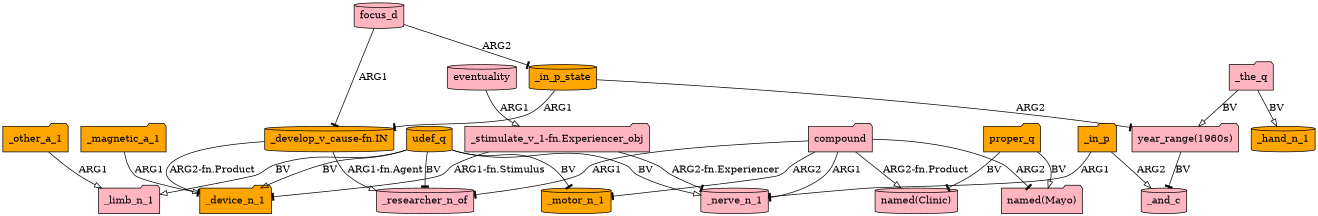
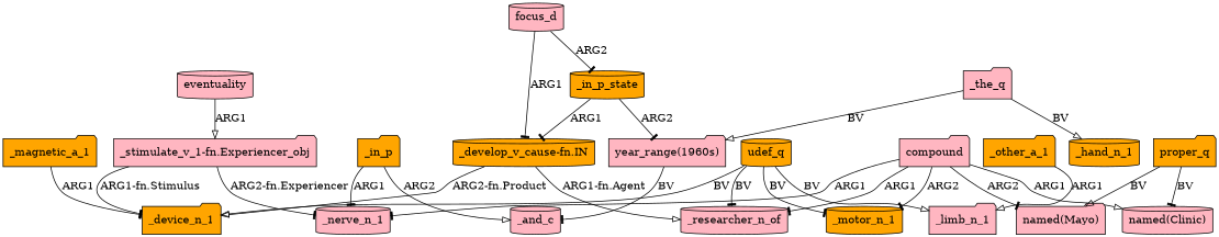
  digraph {
    fontname="DejaVu Serif"
    node [fillcolor=lightpink fontname="DejaVu Serif" shape=folder style=filled]
    edge [arrowhead=tee fontname="DejaVu Serif"]
    compound
    _nerve_n_1 [shape=cylinder]
    _motor_n_1 [fillcolor=orange shape=cylinder]
    _researcher_n_of [shape=cylinder]
    "named(Clinic)" [shape=cylinder]
    "named(Mayo)"
    "_develop_v_cause-fn.IN" [fillcolor=orange shape=cylinder]
    _device_n_1 [fillcolor=orange]
    _other_a_1 [fillcolor=orange]
    _limb_n_1
    udef_q [fillcolor=orange shape=cylinder]
    focus_d [shape=cylinder]
    _in_p_state [fillcolor=orange shape=cylinder]
    "year_range(1960s)"
    _and_c [shape=cylinder]
    _magnetic_a_1 [fillcolor=orange]
    proper_q [fillcolor=orange]
    "_stimulate_v_1-fn.Experiencer_obj"
    _in_p [fillcolor=orange]
    _the_q
    _hand_n_1 [fillcolor=orange shape=cylinder]
    eventuality [shape=cylinder]
    compound -> _nerve_n_1 [label=ARG1]
    compound -> _motor_n_1 [label=ARG2]
    compound -> _researcher_n_of [label=ARG1]
-   compound -> "named(Clinic)" [arrowhead=onormal label="ARG2-fn.Product"]
+   compound -> "named(Clinic)" [arrowhead=onormal label=ARG1]
    compound -> "named(Mayo)" [label=ARG2]
    "_develop_v_cause-fn.IN" -> _researcher_n_of [arrowhead=onormal label="ARG1-fn.Agent"]
    "_develop_v_cause-fn.IN" -> _device_n_1 [arrowhead=onormal label="ARG2-fn.Product"]
    _other_a_1 -> _limb_n_1 [arrowhead=onormal label=ARG1]
-   udef_q -> _nerve_n_1 [arrowhead=onormal label=BV]
    udef_q -> _motor_n_1 [label=BV]
    udef_q -> _researcher_n_of [label=BV]
    udef_q -> _device_n_1 [arrowhead=onormal label=BV]
    udef_q -> _limb_n_1 [arrowhead=onormal label=BV]
    focus_d -> "_develop_v_cause-fn.IN" [label=ARG1]
    focus_d -> _in_p_state [label=ARG2]
    _in_p_state -> "_develop_v_cause-fn.IN" [label=ARG1]
    _in_p_state -> "year_range(1960s)" [label=ARG2]
    "year_range(1960s)" -> _and_c [label=BV]
    _magnetic_a_1 -> _device_n_1 [label=ARG1]
    proper_q -> "named(Clinic)" [label=BV]
    proper_q -> "named(Mayo)" [arrowhead=onormal label=BV]
    "_stimulate_v_1-fn.Experiencer_obj" -> _nerve_n_1 [label="ARG2-fn.Experiencer"]
    "_stimulate_v_1-fn.Experiencer_obj" -> _device_n_1 [label="ARG1-fn.Stimulus"]
    _in_p -> _nerve_n_1 [label=ARG1]
    _in_p -> _and_c [arrowhead=onormal label=ARG2]
    _the_q -> "year_range(1960s)" [arrowhead=onormal label=BV]
    _the_q -> _hand_n_1 [arrowhead=onormal label=BV]
    eventuality -> "_stimulate_v_1-fn.Experiencer_obj" [arrowhead=onormal label=ARG1]
  }
